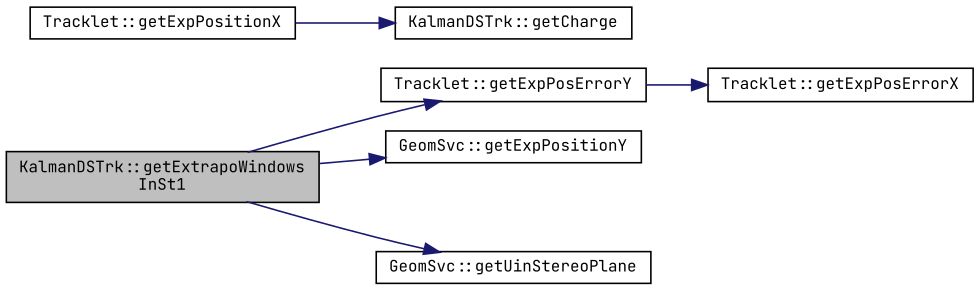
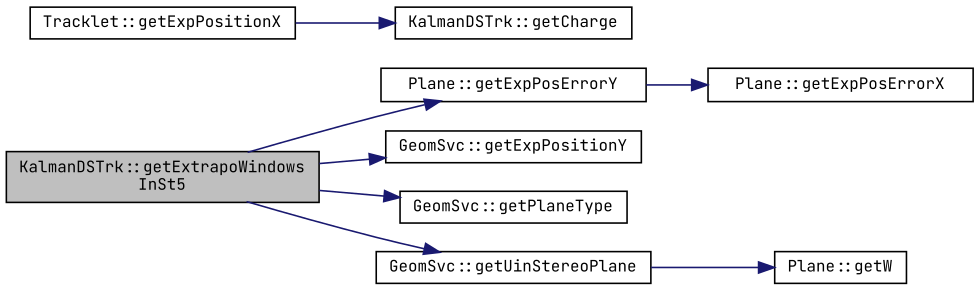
  digraph {
    fontname="JetBrains Mono"
    rankdir=LR
    node [color=black fontname="JetBrains Mono" fontsize=10 shape=record]
    edge [color=midnightblue fontname="JetBrains Mono" fontsize=10 labelfontname=FreeSans labelfontsize=10 style=solid]
-   n1 [fillcolor=grey75 fontcolor=black height=0.2 label="KalmanDSTrk::getExtrapoWindows\lInSt1" style=filled width=0.4]
-   n2 [height=0.2 label="Tracklet::getExpPosErrorY" width=0.4]
+   n1 [fillcolor=grey75 fontcolor=black height=0.2 label="KalmanDSTrk::getExtrapoWindows\lInSt5" style=filled width=0.4]
+   n2 [height=0.2 label="Plane::getExpPosErrorY" width=0.4]
    n3 [height=0.2 label="GeomSvc::getExpPositionY" width=0.4]
+   n4 [height=0.2 label="GeomSvc::getPlaneType" width=0.4]
    n5 [height=0.2 label="GeomSvc::getUinStereoPlane" width=0.4]
-   n6 [height=0.2 label="Tracklet::getExpPosErrorX" width=0.4]
+   n6 [height=0.2 label="Plane::getExpPosErrorX" width=0.4]
    n7 [height=0.2 label="Tracklet::getExpPositionX" width=0.4]
    n8 [height=0.2 label="KalmanDSTrk::getCharge" width=0.4]
+   n9 [height=0.2 label="Plane::getW" width=0.4]
    n1 -> n2
    n1 -> n3
+   n1 -> n4
    n1 -> n5
    n2 -> n6
+   n5 -> n9
    n7 -> n8
  }
